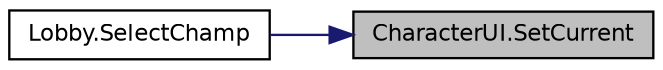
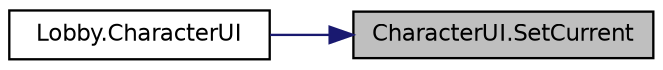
  digraph {
    rankdir=RL
    node [color=black fontname=Helvetica fontsize=10 shape=record]
    n1 [fillcolor=grey75 fontcolor=black height=0.2 label="CharacterUI.SetCurrent" style=filled width=0.4]
-   n2 [height=0.2 label="Lobby.SelectChamp" width=0.4]
+   n2 [height=0.2 label="Lobby.CharacterUI" width=0.4]
    n1 -> n2 [color=midnightblue dir=back fontname=Helvetica fontsize=10 labelfontname=Helvetica labelfontsize=10 style=solid]
  }
